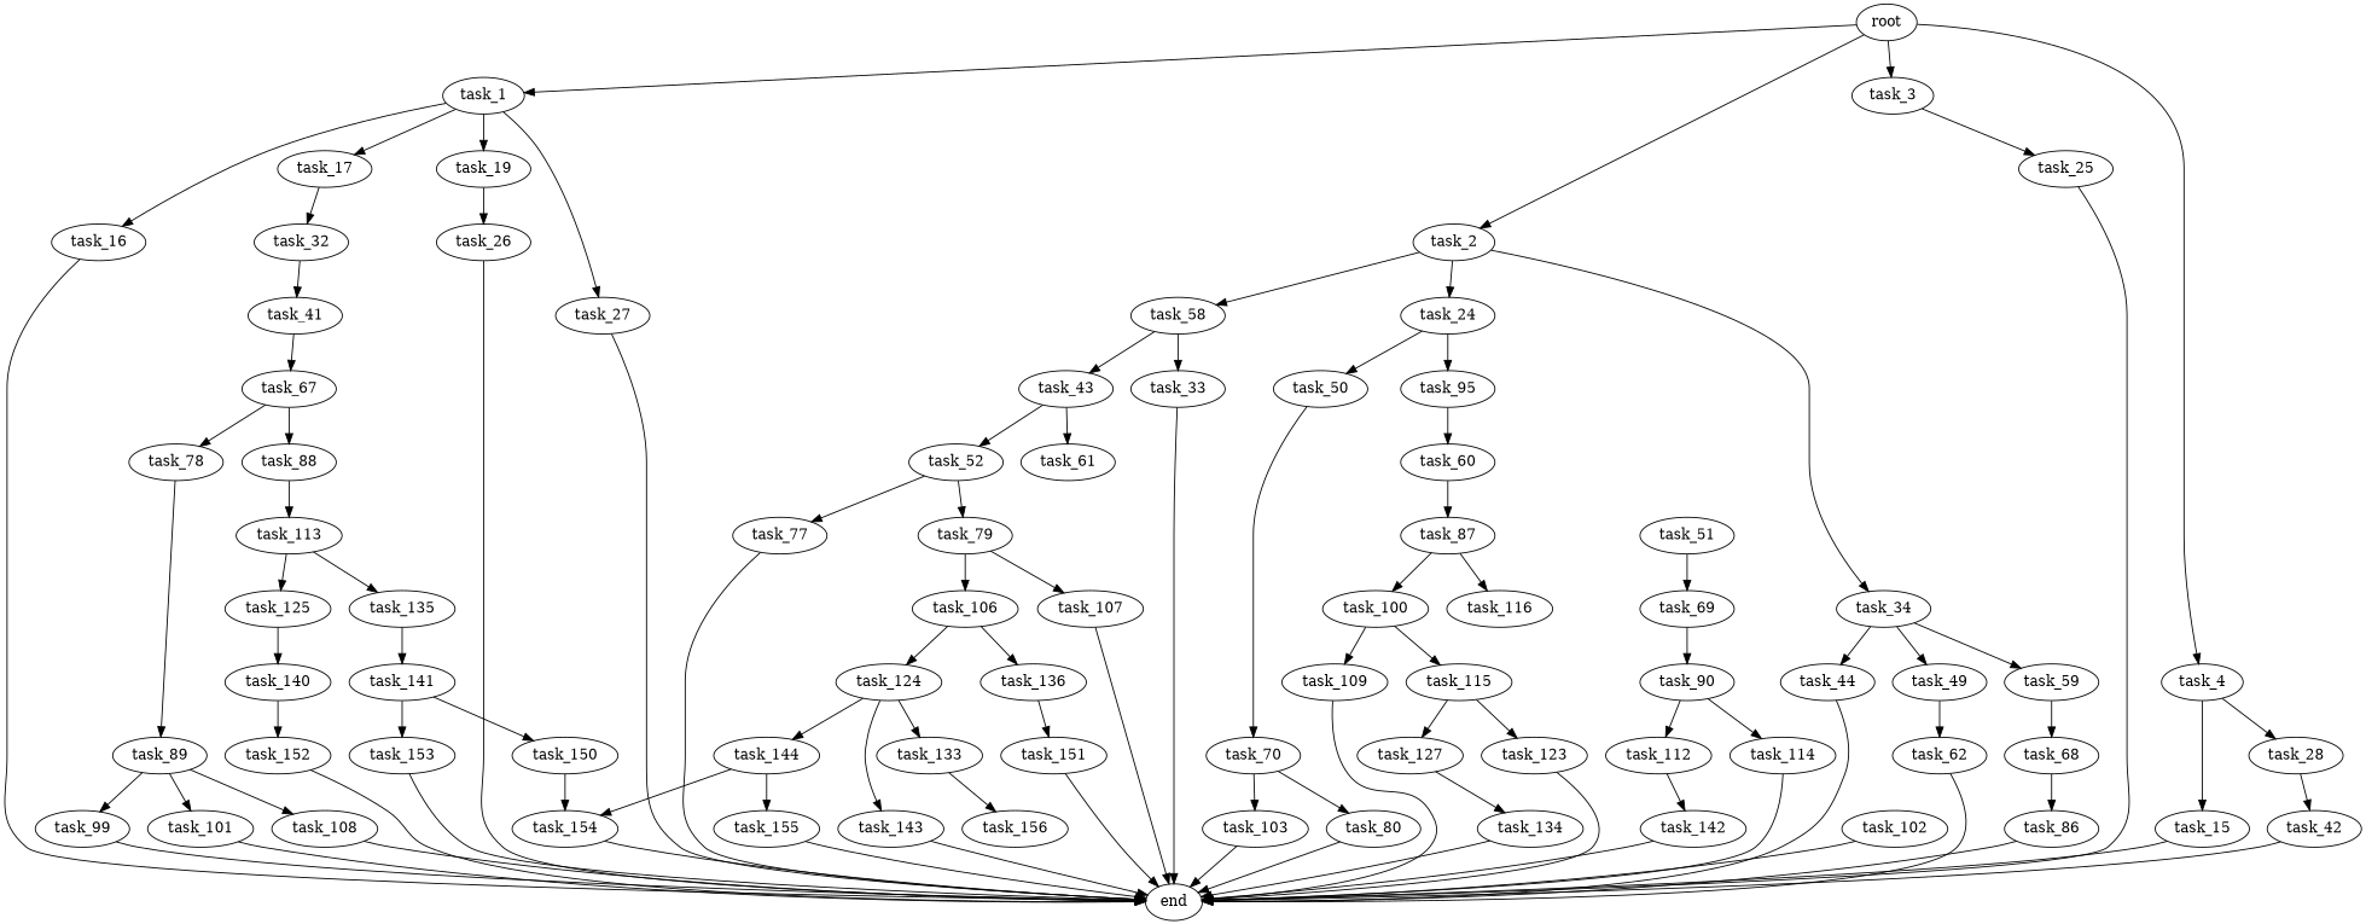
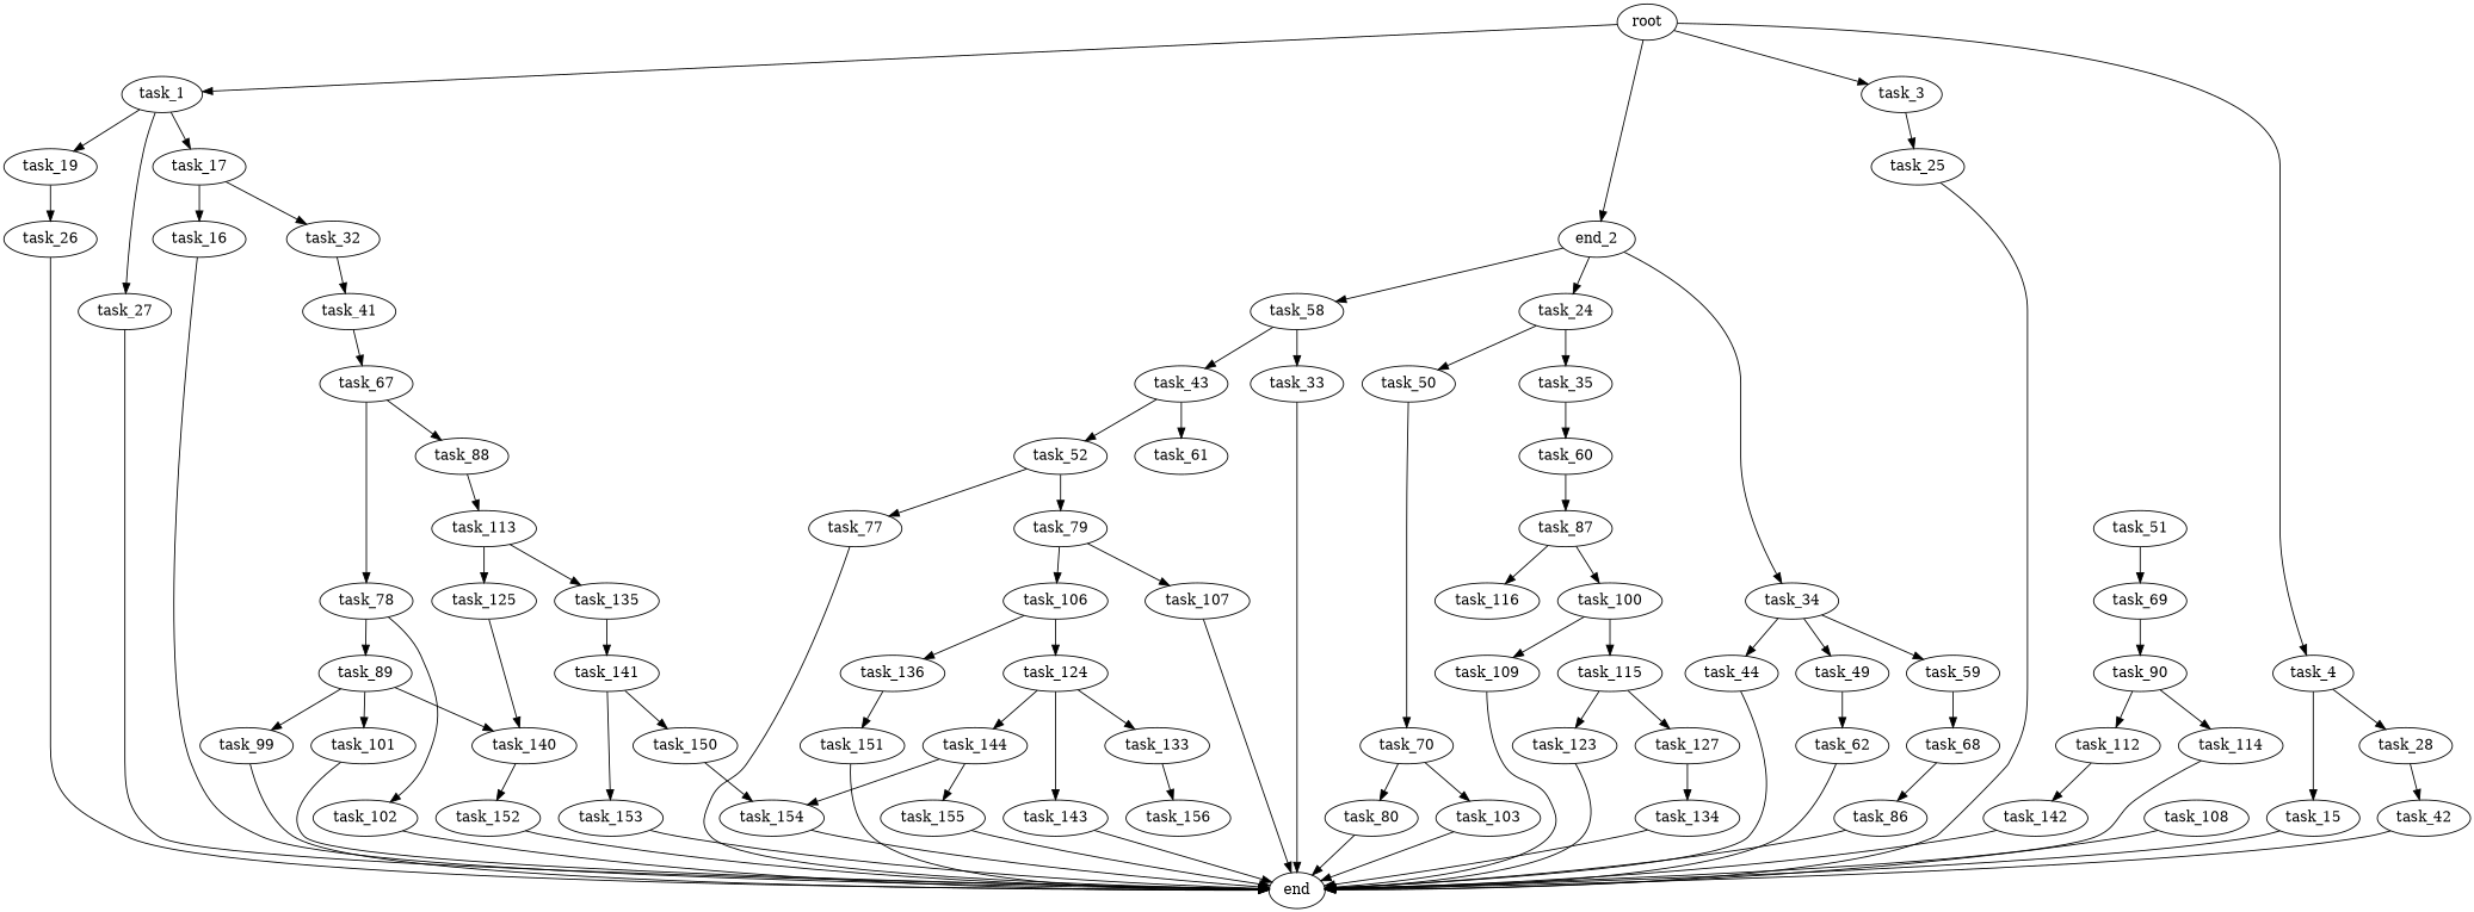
  digraph {
    root
    task_1
-   task_2
+   task_2 [label=end_2]
    task_3
    task_4
    task_16
    task_17
    task_19
    task_27
    n10 [label=task_58]
    task_24
    task_34
    task_25
    task_15
    task_28
    end
    task_32
    task_26
    task_33
    task_43
-   task_35 [label=task_95]
+   task_35
    task_50
    task_44
    task_49
    task_59
    task_42
    task_41
    task_52
    task_61
    task_60
    task_70
    task_67
    task_62
    task_68
    task_87
    task_78
    task_88
    task_51
    task_69
    task_77
    task_79
    task_80
    task_103
    task_90
    task_106
    task_107
    task_86
    task_100
    task_116
    task_89
    task_102
    task_113
    task_112
    task_114
    task_99
    task_101
    task_108
    task_124
    task_136
    task_109
    task_115
    task_125
    task_135
    task_142
    task_123
    task_127
    task_133
    task_143
    task_144
    task_151
    task_140
    task_141
    task_134
    task_156
    task_154
    task_155
    task_152
    task_150
    task_153
    root -> task_1
    root -> task_2
    root -> task_3
    root -> task_4
-   task_1 -> task_16
+   task_17 -> task_16
    task_1 -> task_17
    task_1 -> task_19
    task_1 -> task_27
    task_2 -> n10
    task_2 -> task_24
    task_2 -> task_34
    task_3 -> task_25
    task_4 -> task_15
    task_4 -> task_28
    task_16 -> end
    task_17 -> task_32
    task_19 -> task_26
    task_27 -> end
    n10 -> task_33
    n10 -> task_43
    task_24 -> task_35
    task_24 -> task_50
    task_34 -> task_44
    task_34 -> task_49
    task_34 -> task_59
    task_25 -> end
    task_15 -> end
    task_28 -> task_42
    task_32 -> task_41
    task_26 -> end
    task_33 -> end
    task_43 -> task_52
    task_43 -> task_61
    task_35 -> task_60
    task_50 -> task_70
    task_44 -> end
    task_49 -> task_62
    task_59 -> task_68
    task_42 -> end
    task_41 -> task_67
    task_52 -> task_77
    task_52 -> task_79
    task_60 -> task_87
    task_70 -> task_80
    task_70 -> task_103
    task_67 -> task_78
    task_67 -> task_88
    task_62 -> end
    task_68 -> task_86
    task_87 -> task_100
    task_87 -> task_116
    task_78 -> task_89
+   task_78 -> task_102
    task_88 -> task_113
    task_51 -> task_69
    task_69 -> task_90
    task_77 -> end
    task_79 -> task_106
    task_79 -> task_107
    task_80 -> end
    task_103 -> end
    task_90 -> task_112
    task_90 -> task_114
    task_106 -> task_124
    task_106 -> task_136
    task_107 -> end
    task_86 -> end
    task_100 -> task_109
    task_100 -> task_115
    task_89 -> task_99
    task_89 -> task_101
-   task_89 -> task_108
+   task_89 -> task_140
    task_102 -> end
    task_113 -> task_125
    task_113 -> task_135
    task_112 -> task_142
    task_114 -> end
    task_99 -> end
    task_101 -> end
    task_108 -> end
    task_124 -> task_133
    task_124 -> task_143
    task_124 -> task_144
    task_136 -> task_151
    task_109 -> end
    task_115 -> task_123
    task_115 -> task_127
    task_125 -> task_140
    task_135 -> task_141
    task_142 -> end
    task_123 -> end
    task_127 -> task_134
    task_133 -> task_156
    task_143 -> end
    task_144 -> task_154
    task_144 -> task_155
    task_151 -> end
    task_140 -> task_152
    task_141 -> task_150
    task_141 -> task_153
    task_134 -> end
    task_154 -> end
    task_155 -> end
    task_152 -> end
    task_150 -> task_154
    task_153 -> end
  }
